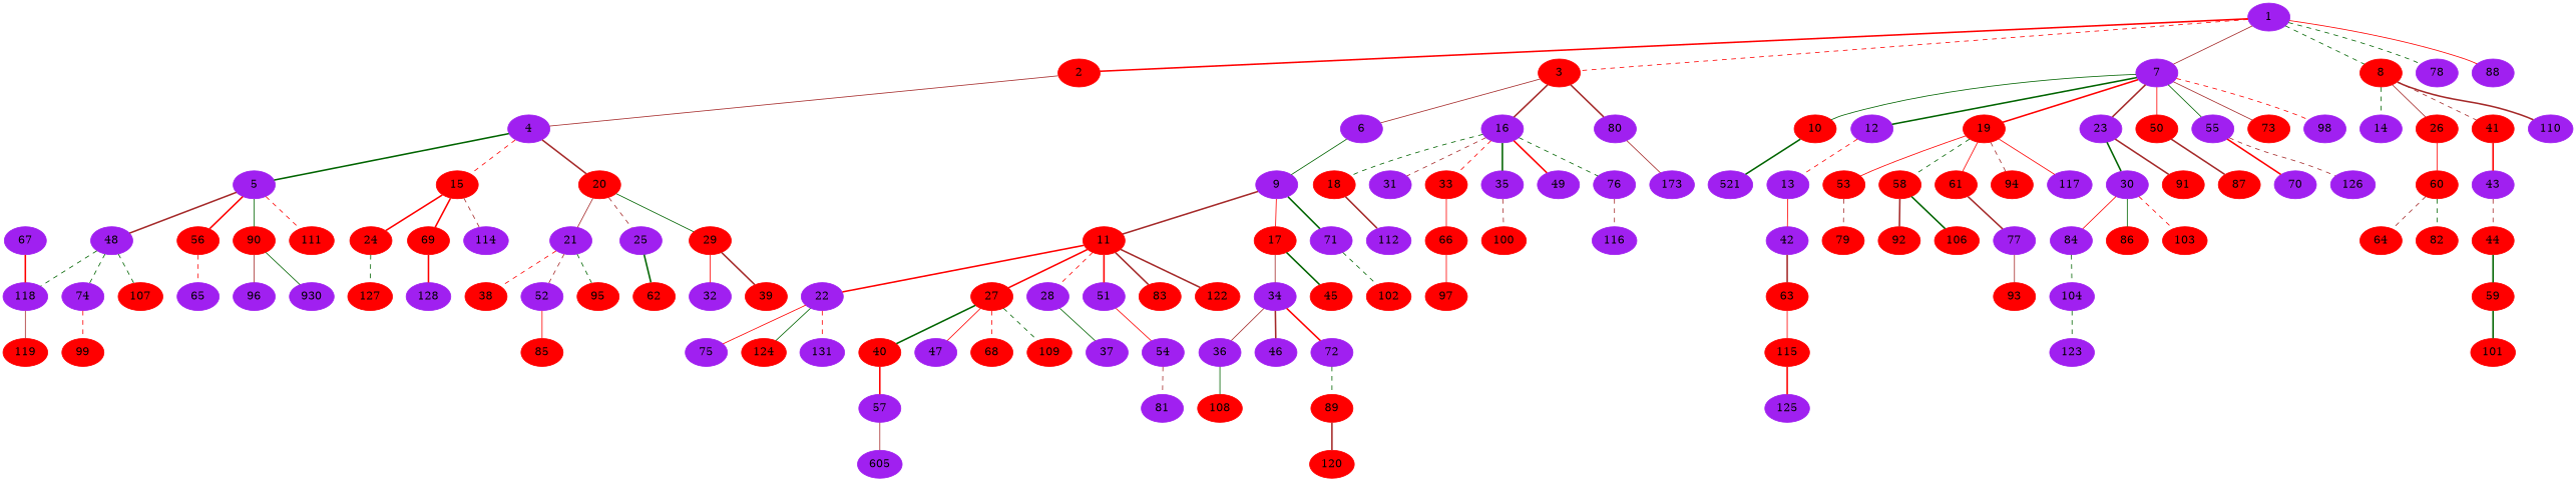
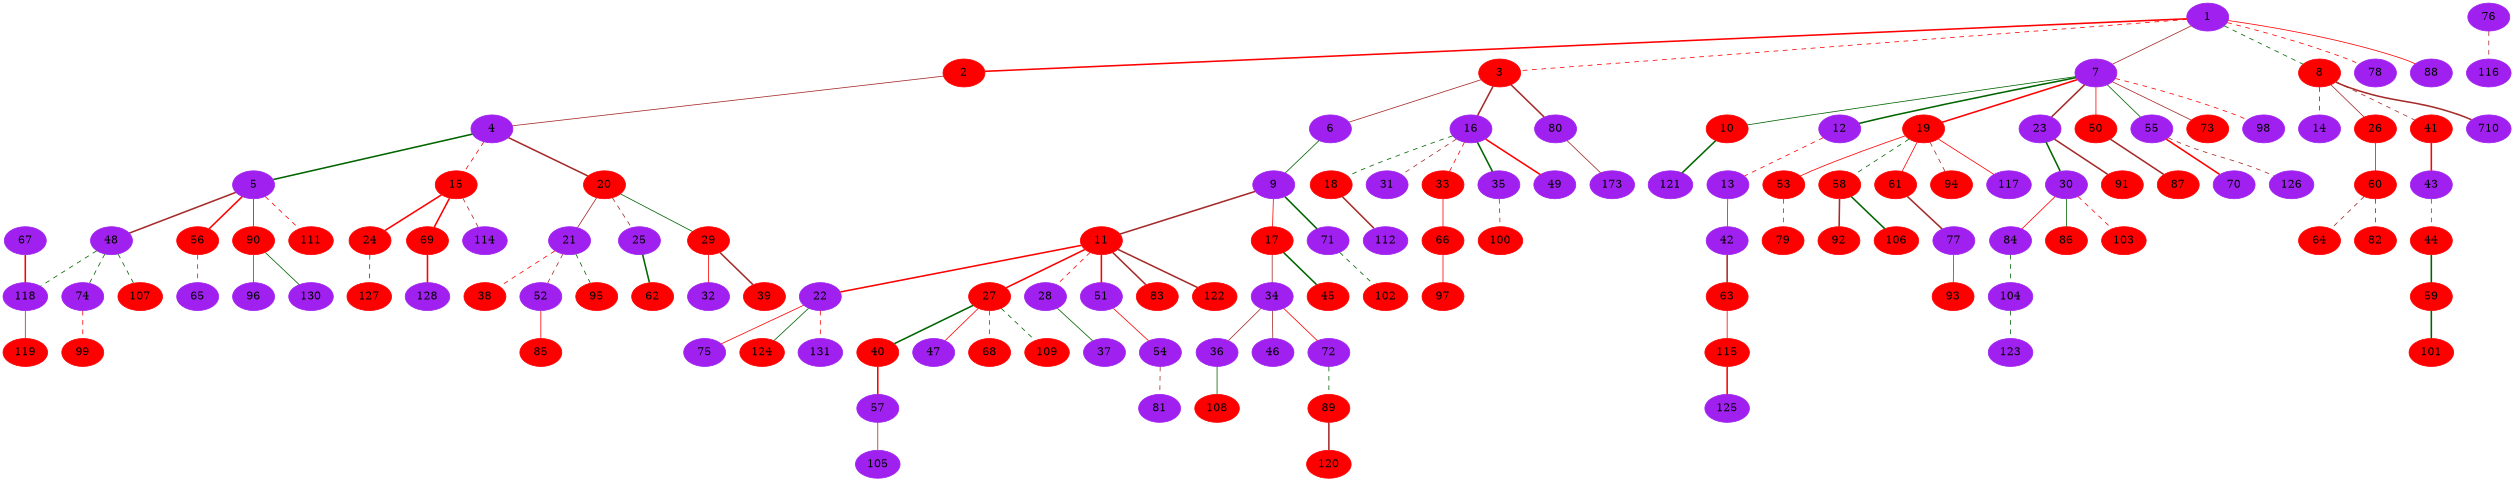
  graph {
    node [color=red style=filled]
    edge [color=red style=bold]
    2
    1 [color=purple]
    3
    7 [color=purple]
    8
    78 [color=purple]
    88 [color=purple]
    4 [color=purple]
    6 [color=purple]
    16 [color=purple]
    80 [color=purple]
    10
    12 [color=purple]
    19
    23 [color=purple]
    50
    55 [color=purple]
    73
    98 [color=purple]
    14 [color=purple]
    26
    41
-   110 [color=purple]
+   110 [color=purple label=710]
    5 [color=purple]
    15
    20
    9 [color=purple]
    18
    31 [color=purple]
    33
    35 [color=purple]
    49 [color=purple]
    76 [color=purple]
    n34 [color=purple label=173]
    48 [color=purple]
    56
    90
    111
    24
    69
    114 [color=purple]
    21 [color=purple]
    25 [color=purple]
    29
    74 [color=purple]
    107
    118 [color=purple]
    65 [color=purple]
    96 [color=purple]
-   130 [color=purple label=930]
+   130 [color=purple]
    11
    17
    71 [color=purple]
-   121 [color=purple label=521]
+   121 [color=purple]
    13 [color=purple]
    53
    58
    61
    94
    117 [color=purple]
    30 [color=purple]
    91
    87
    70 [color=purple]
    126 [color=purple]
    60
    43 [color=purple]
    22 [color=purple]
    27
    28 [color=purple]
    51 [color=purple]
    83
    122
    34 [color=purple]
    45
    102
    75 [color=purple]
    124
    131 [color=purple]
    40
    47 [color=purple]
    68
    109
    37 [color=purple]
    54 [color=purple]
    42 [color=purple]
    63
    127
    128 [color=purple]
    112 [color=purple]
    66
    100
    116 [color=purple]
    36 [color=purple]
    46 [color=purple]
    72 [color=purple]
    79
    92
    106
    77 [color=purple]
    38
    52 [color=purple]
    95
    62
    32 [color=purple]
    39
    85
    84 [color=purple]
    86
    103
    64
    82
    57 [color=purple]
    104 [color=purple]
    97
    108
    89
-   105 [color=purple label=605]
+   105 [color=purple]
    44
    115
    59
    101
    67 [color=purple]
    99
    81 [color=purple]
    93
    125 [color=purple]
    119
    120
    123 [color=purple]
    2 -- 4 [color=brown style=solid]
    1 -- 2
    1 -- 3 [style=dashed]
    1 -- 7 [color=brown style=solid]
    1 -- 8 [color=darkgreen style=dashed]
-   1 -- 78 [color=darkgreen style=dashed]
+   1 -- 78 [style=dashed]
    1 -- 88 [style=solid]
    3 -- 6 [color=brown style=solid]
    3 -- 16 [color=brown]
    3 -- 80 [color=brown]
    7 -- 10 [color=darkgreen style=solid]
    7 -- 12 [color=darkgreen]
    7 -- 19
    7 -- 23 [color=brown]
    7 -- 50 [style=solid]
    7 -- 55 [color=darkgreen style=solid]
    7 -- 73 [color=brown style=solid]
    7 -- 98 [style=dashed]
    8 -- 14 [color=darkgreen style=dashed]
    8 -- 26 [color=brown style=solid]
    8 -- 41 [color=brown style=dashed]
    8 -- 110 [color=brown]
    4 -- 5 [color=darkgreen]
    4 -- 15 [style=dashed]
    4 -- 20 [color=brown]
    6 -- 9 [color=darkgreen style=solid]
    16 -- 18 [color=darkgreen style=dashed]
    16 -- 31 [color=brown style=dashed]
    16 -- 33 [style=dashed]
    16 -- 35 [color=darkgreen]
    16 -- 49
-   16 -- 76 [color=darkgreen style=dashed]
    80 -- n34 [color=brown style=solid]
    10 -- 121 [color=darkgreen]
    12 -- 13 [style=dashed]
    19 -- 53 [style=solid]
    19 -- 58 [color=darkgreen style=dashed]
    19 -- 61 [style=solid]
    19 -- 94 [color=brown style=dashed]
    19 -- 117 [style=solid]
    23 -- 30 [color=darkgreen]
    23 -- 91 [color=brown]
    50 -- 87 [color=brown]
    55 -- 70
    55 -- 126 [color=brown style=dashed]
    26 -- 60 [style=solid]
    41 -- 43
    5 -- 48 [color=brown]
    5 -- 56
    5 -- 90 [color=darkgreen style=solid]
    5 -- 111 [style=dashed]
    15 -- 24
    15 -- 69
    15 -- 114 [color=brown style=dashed]
    20 -- 21 [color=brown style=solid]
    20 -- 25 [color=brown style=dashed]
    20 -- 29 [color=darkgreen style=solid]
    9 -- 11 [color=brown]
    9 -- 17 [style=solid]
    9 -- 71 [color=darkgreen]
    18 -- 112 [color=brown]
    33 -- 66 [style=solid]
    35 -- 100 [color=brown style=dashed]
    76 -- 116 [color=brown style=dashed]
    48 -- 74 [color=darkgreen style=dashed]
    48 -- 107 [color=darkgreen style=dashed]
    48 -- 118 [color=darkgreen style=dashed]
    56 -- 65 [style=dashed]
    90 -- 96 [color=brown style=solid]
    90 -- 130 [color=darkgreen style=solid]
    24 -- 127 [color=darkgreen style=dashed]
    69 -- 128
    21 -- 38 [style=dashed]
    21 -- 52 [color=brown style=dashed]
    21 -- 95 [color=darkgreen style=dashed]
    25 -- 62 [color=darkgreen]
    29 -- 32 [style=solid]
    29 -- 39 [color=brown]
    74 -- 99 [style=dashed]
    118 -- 119 [color=brown style=solid]
    11 -- 22
    11 -- 27
    11 -- 28 [style=dashed]
    11 -- 51
    11 -- 83 [color=brown]
    11 -- 122 [color=brown]
    17 -- 34 [color=brown style=solid]
    17 -- 45 [color=darkgreen]
    71 -- 102 [color=darkgreen style=dashed]
    13 -- 42 [style=solid]
    53 -- 79 [color=brown style=dashed]
    58 -- 92 [color=brown]
    58 -- 106 [color=darkgreen]
    61 -- 77 [color=brown]
    30 -- 84 [style=solid]
    30 -- 86 [color=darkgreen style=solid]
    30 -- 103 [style=dashed]
    60 -- 64 [color=brown style=dashed]
    60 -- 82 [color=darkgreen style=dashed]
    43 -- 44 [color=brown style=dashed]
    22 -- 75 [style=solid]
    22 -- 124 [color=darkgreen style=solid]
    22 -- 131 [style=dashed]
    27 -- 40 [color=darkgreen]
    27 -- 47 [style=solid]
    27 -- 68 [style=dashed]
    27 -- 109 [color=darkgreen style=dashed]
    28 -- 37 [color=darkgreen style=solid]
    51 -- 54 [style=solid]
    34 -- 36 [color=brown style=solid]
-   34 -- 46 [color=brown]
-   34 -- 72
+   34 -- 46 [color=brown style=solid]
+   34 -- 72 [style=solid]
    40 -- 57
    54 -- 81 [color=brown style=dashed]
    42 -- 63 [color=brown]
    63 -- 115 [style=solid]
    66 -- 97 [style=solid]
    36 -- 108 [color=darkgreen style=solid]
    72 -- 89 [color=darkgreen style=dashed]
    77 -- 93 [color=brown style=solid]
    52 -- 85 [style=solid]
    84 -- 104 [color=darkgreen style=dashed]
    57 -- 105 [color=brown style=solid]
    104 -- 123 [color=darkgreen style=dashed]
    89 -- 120 [color=brown]
    44 -- 59 [color=darkgreen]
    115 -- 125
    59 -- 101 [color=darkgreen]
    67 -- 118
  }
